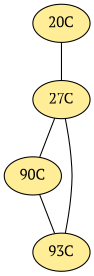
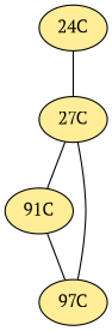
  graph {
    fontname="PT Serif"
    node [fillcolor="#FFED97" fontname="PT Serif" style=radial]
    edge [fontname="PT Serif" penwidth=1]
-   "24C" [label="20C"]
+   "24C"
    "27C"
-   "90C"
-   "93C"
+   "90C" [label="91C"]
+   "93C" [label="97C"]
    "24C" -- "27C"
    "27C" -- "90C"
    "27C" -- "93C"
    "90C" -- "93C"
  }
